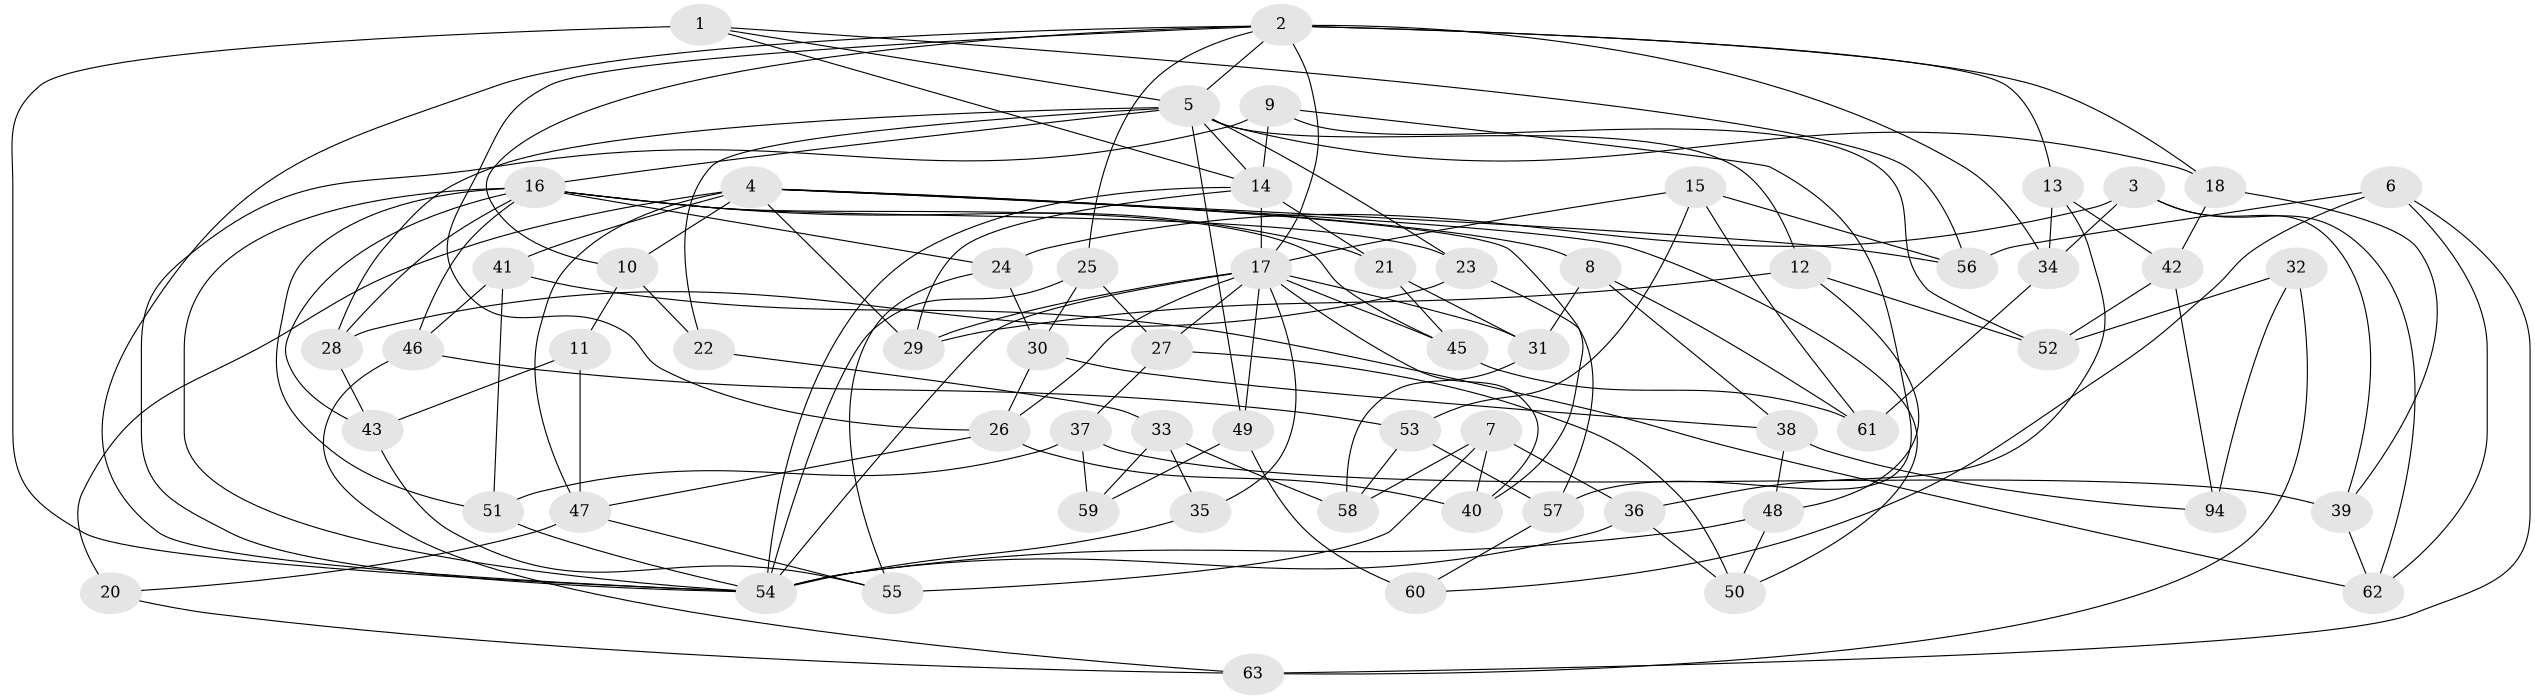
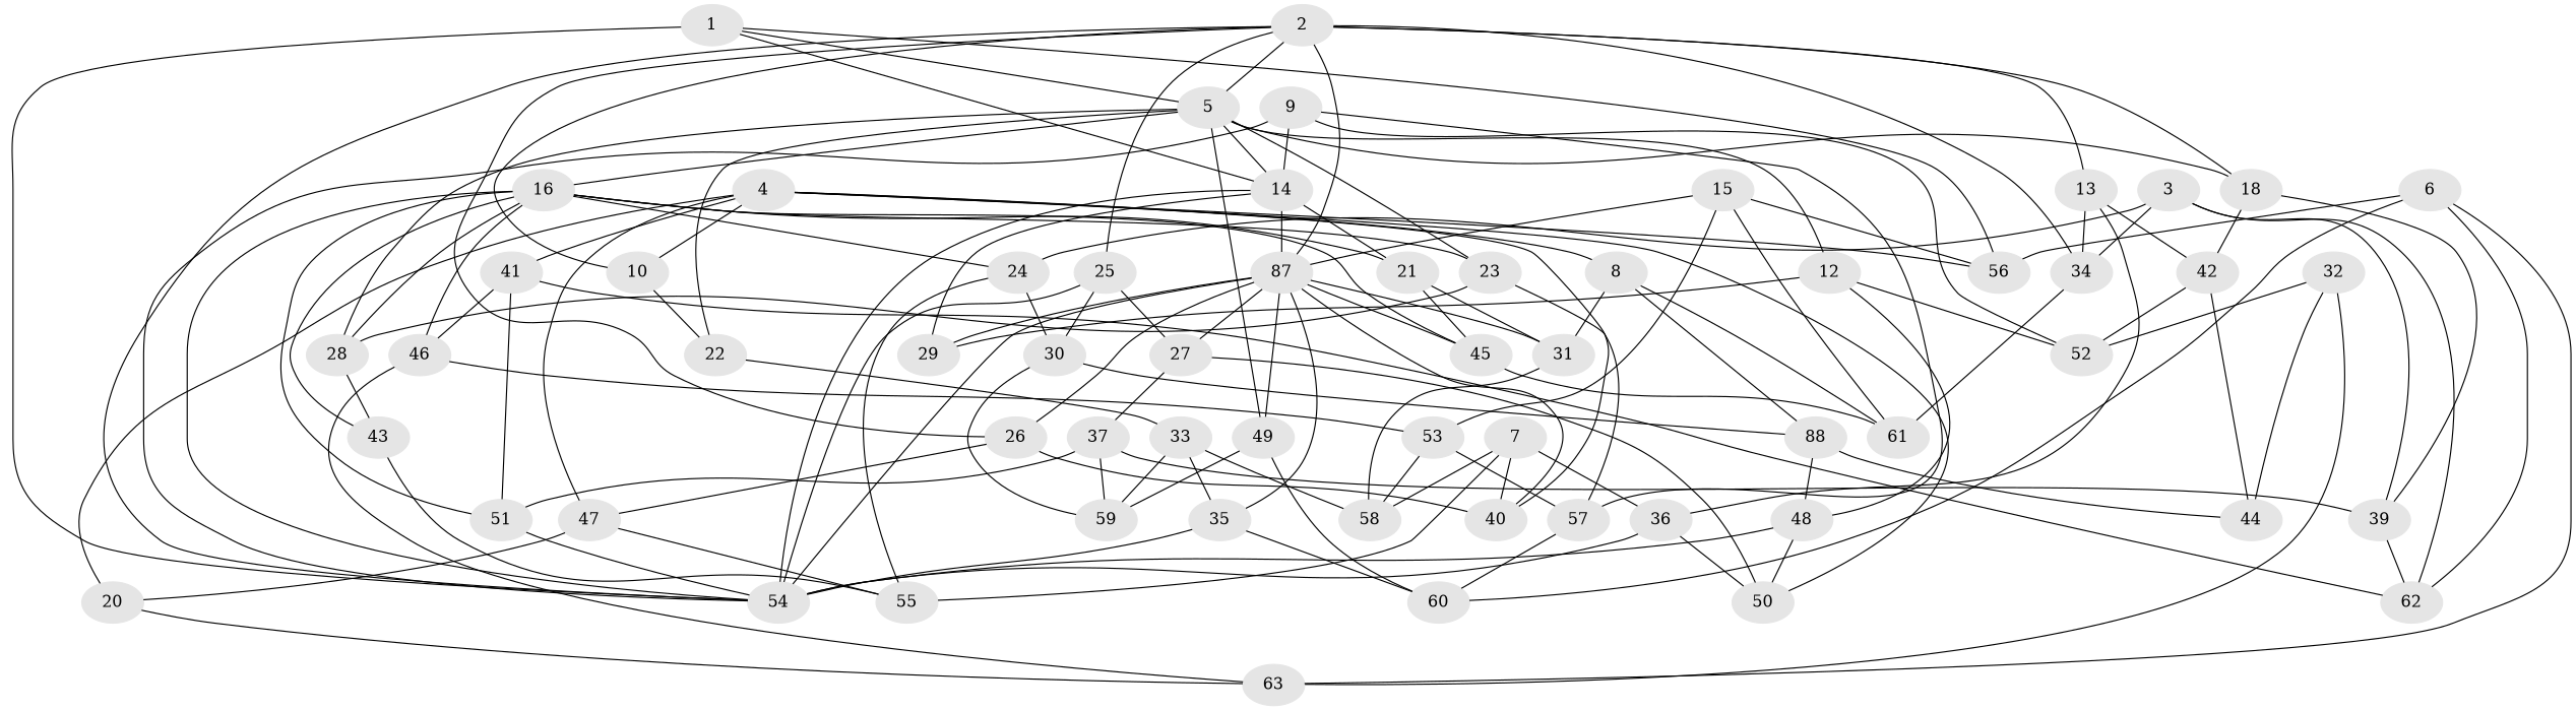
  graph {
    node [color=gray90 style=filled]
    edge [weight=1.0]
    1
    5
    14
    54
    56
    18
    12
    16
    22
    23
    28
    49
-   17
+   17 [label=87]
    29
    21
    2
    10
    13
    25
    26
    34
-   11
    36
    42
    40
    31
    45
    27
    35
    39
    30
    47
    61
    3
    24
    62
    55
    4
    8
    20
    41
    50
-   38
+   38 [label=88]
    63
    46
    51
    52
    48
    43
    33
    57
    60
    59
    6
    7
    58
-   44 [label=94]
+   44
    9
    15
    53
    37
    32
    1 -- 5
    1 -- 14
    1 -- 54
    1 -- 56
    5 -- 14
    5 -- 18
    5 -- 12
    5 -- 16
    5 -- 22 [weight=2.0]
    5 -- 23
    5 -- 28
    5 -- 49
    14 -- 54 [weight=2.0]
    14 -- 17
    14 -- 29
    14 -- 21
    18 -- 42
    18 -- 39
    12 -- 29
    12 -- 52
    12 -- 48
    16 -- 54
    16 -- 23
    16 -- 28
    16 -- 21
    16 -- 45
    16 -- 24
    16 -- 46
    16 -- 51
    16 -- 43
    22 -- 33
    23 -- 28
    23 -- 57
    28 -- 43
    49 -- 60
    49 -- 59
    17 -- 54
    17 -- 49
    17 -- 29
    17 -- 26
    17 -- 40
    17 -- 31
    17 -- 45
    17 -- 27
    17 -- 35
    21 -- 31
    21 -- 45
    2 -- 5
    2 -- 54
    2 -- 18
    2 -- 17 [weight=2.0]
    2 -- 10
    2 -- 13
    2 -- 25
    2 -- 26
    2 -- 34
    10 -- 22
-   10 -- 11
    13 -- 34
    13 -- 36
    13 -- 42
    25 -- 54
    25 -- 27
    25 -- 30
    26 -- 40
    26 -- 47
    34 -- 61
-   11 -- 47
-   11 -- 43
    36 -- 54
    36 -- 50
    42 -- 52
    42 -- 44
    31 -- 58
    45 -- 61
    27 -- 50
    27 -- 37
    35 -- 54
+   35 -- 60
    39 -- 62
    30 -- 38
-   30 -- 26
+   30 -- 59
    47 -- 55
    47 -- 20
    3 -- 34
    3 -- 39
    3 -- 24
    3 -- 62
    24 -- 30
    24 -- 55
    4 -- 56
-   4 -- 29
    4 -- 10
    4 -- 40
    4 -- 47
    4 -- 8
    4 -- 20 [weight=2.0]
    4 -- 41
    4 -- 50
    8 -- 31
    8 -- 61
    8 -- 38
    20 -- 63
    41 -- 62
    41 -- 46
    41 -- 51
    38 -- 48
    38 -- 44
    46 -- 63
    46 -- 53
    51 -- 54
    48 -- 54
    48 -- 50
    43 -- 55
    33 -- 35
    33 -- 59
    33 -- 58
    57 -- 60
    6 -- 56
    6 -- 62
    6 -- 63
    6 -- 60
    7 -- 36
    7 -- 40
    7 -- 55
    7 -- 58
    9 -- 14
    9 -- 54
    9 -- 52
    9 -- 57
    15 -- 56
    15 -- 17
    15 -- 61
    15 -- 53
    53 -- 57
    53 -- 58
    37 -- 39
    37 -- 51
    37 -- 59
    32 -- 63
    32 -- 52
    32 -- 44
  }
